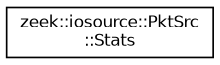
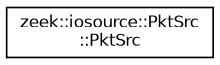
  digraph {
    rankdir=LR
-   n1 [color=black fillcolor=white fontname=Helvetica fontsize=10 height=0.2 label="zeek::iosource::PktSrc\l::Stats" shape=record style=filled width=0.4]
+   n1 [color=black fillcolor=white fontname=Helvetica fontsize=10 height=0.2 label="zeek::iosource::PktSrc\l::PktSrc" shape=record style=filled width=0.4]
  }
